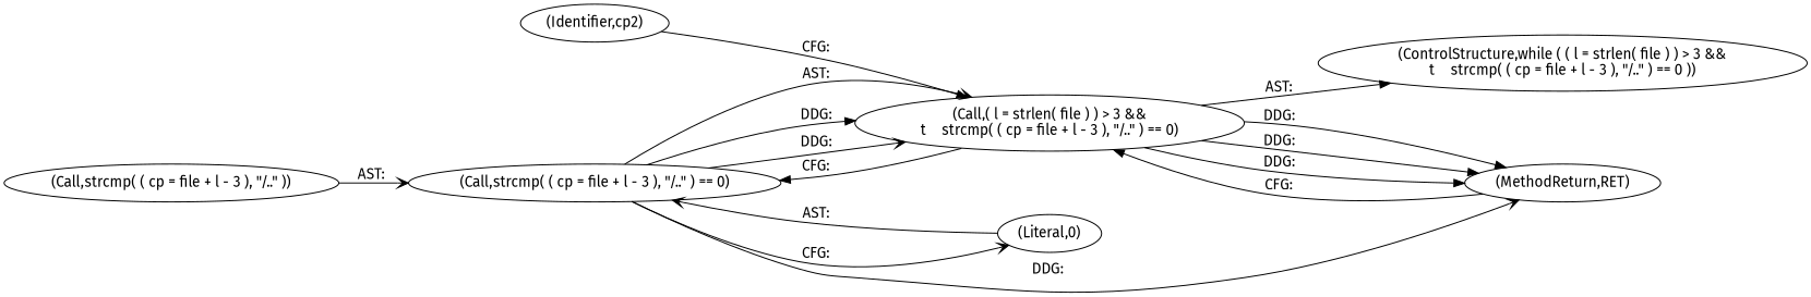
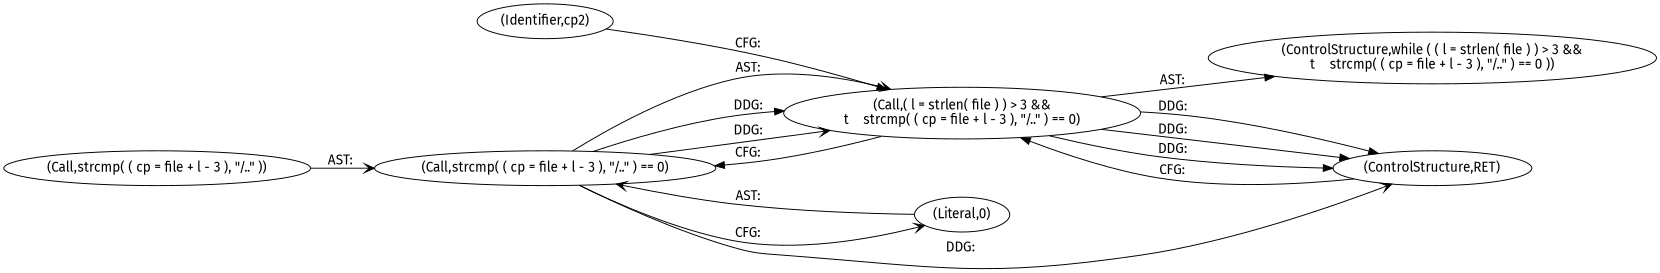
  digraph {
    fontname="Fira Sans"
    rankdir=LR
    node [fontname="Fira Sans"]
    edge [arrowhead=normal fontname="Fira Sans"]
    n1 [label="(Call,strcmp( ( cp = file + l - 3 ), \"/..\" ) == 0)"]
    n2 [label="(Call,( l = strlen( file ) ) > 3 &&\n\t    strcmp( ( cp = file + l - 3 ), \"/..\" ) == 0)"]
-   n3 [label="(MethodReturn,RET)"]
+   n3 [label="(ControlStructure,RET)"]
    n4 [label="(Literal,0)"]
    n5 [label="(ControlStructure,while ( ( l = strlen( file ) ) > 3 &&\n\t    strcmp( ( cp = file + l - 3 ), \"/..\" ) == 0 ))"]
    n6 [label="(Call,strcmp( ( cp = file + l - 3 ), \"/..\" ))"]
    n7 [label="(Identifier,cp2)"]
    n1 -> n2 [arrowhead=vee label="AST: "]
    n1 -> n2 [label="DDG: "]
    n1 -> n2 [arrowhead=vee label="DDG: "]
    n1 -> n3 [arrowhead=vee label="DDG: "]
    n1 -> n4 [arrowhead=vee label="CFG: "]
    n2 -> n1 [label="CFG: "]
    n2 -> n3 [label="DDG: "]
    n2 -> n3 [label="DDG: "]
    n2 -> n3 [label="DDG: "]
    n2 -> n5 [label="AST: "]
    n3 -> n2 [label="CFG: "]
    n4 -> n1 [arrowhead=vee label="AST: "]
    n6 -> n1 [arrowhead=vee label="AST: "]
    n7 -> n2 [label="CFG: "]
  }
